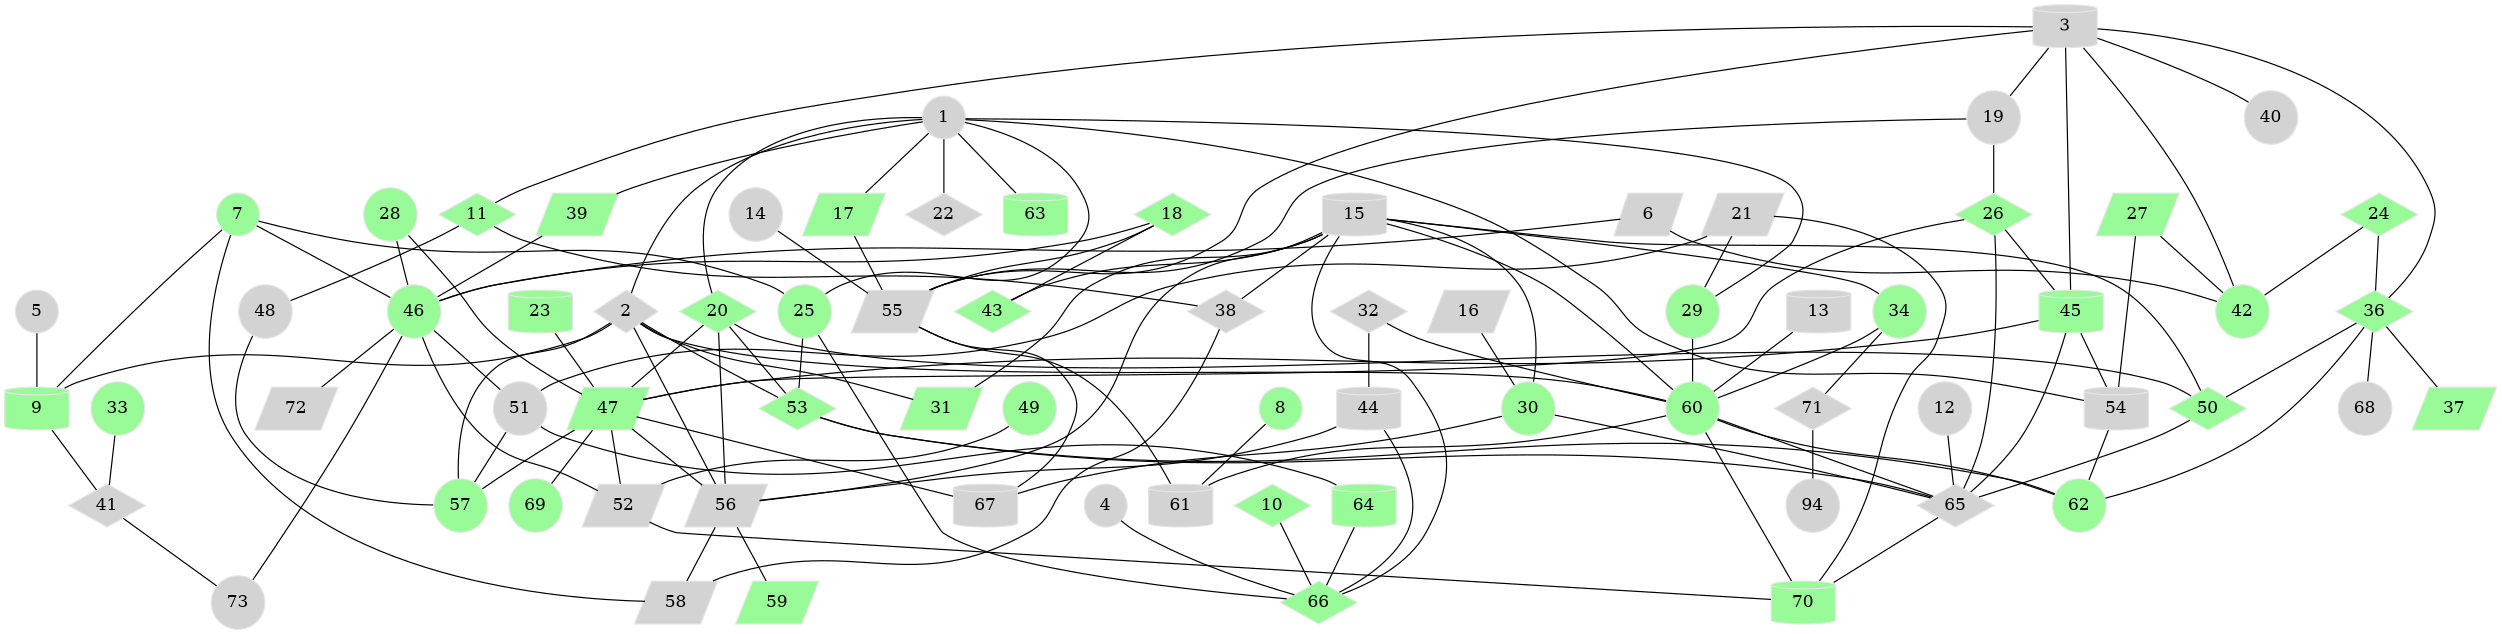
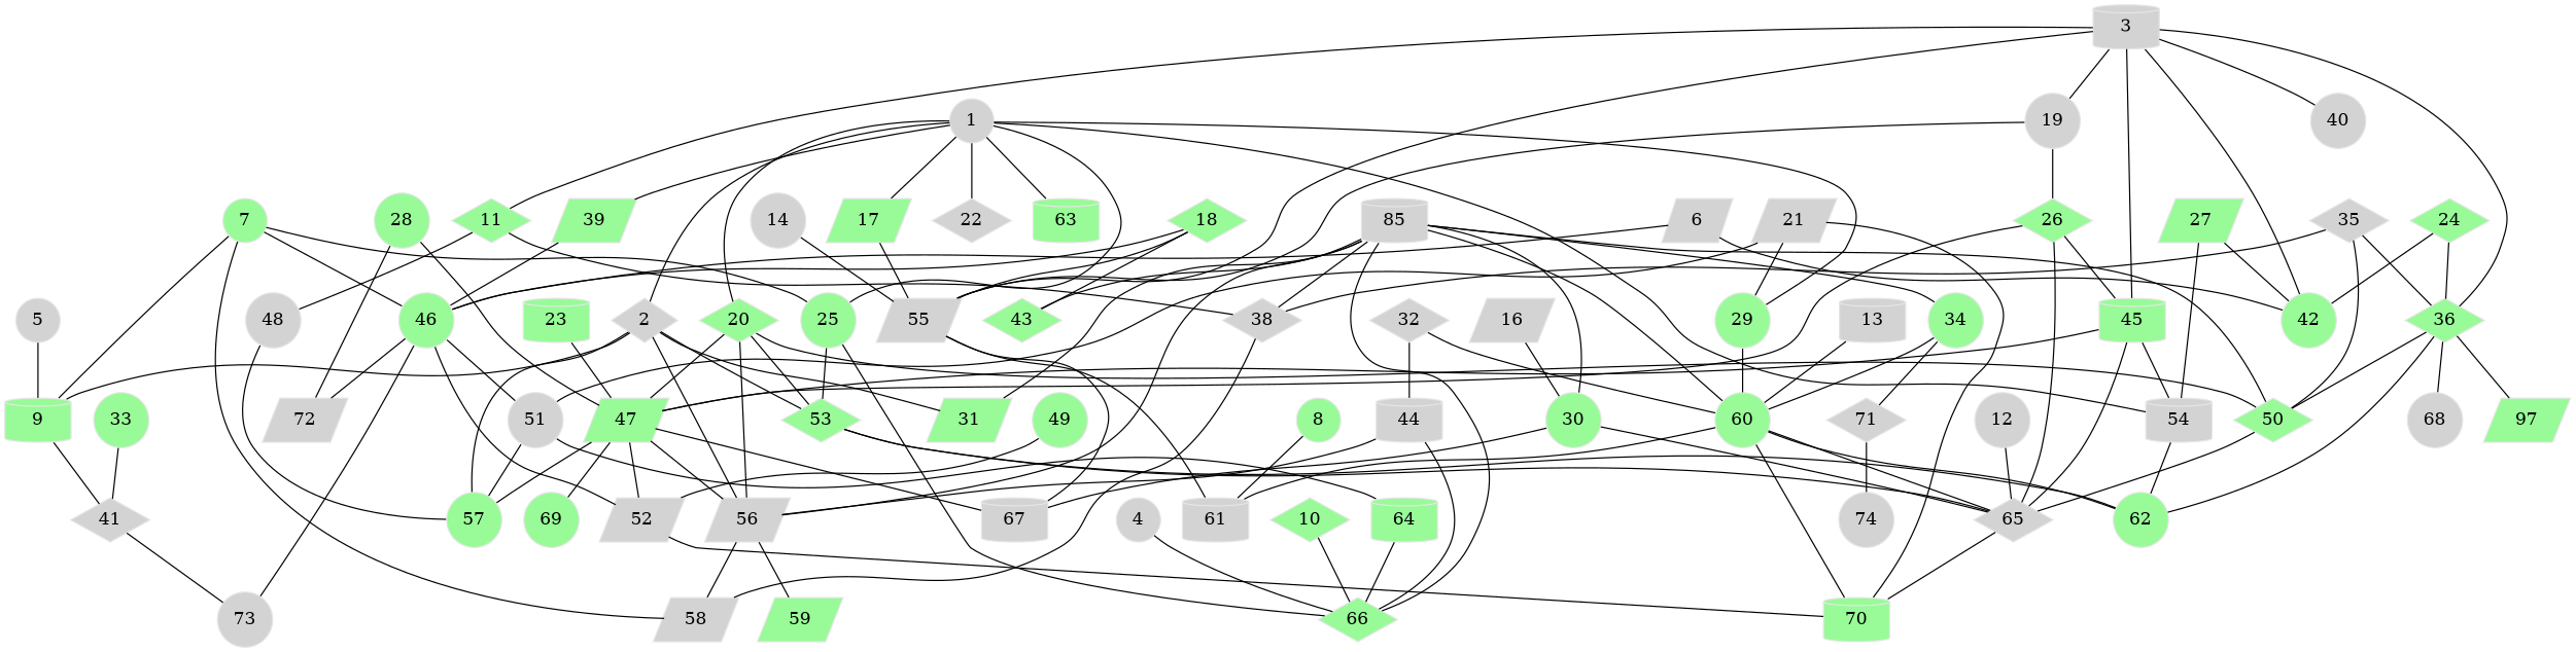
  graph {
    node [color=gray90 fillcolor=palegreen shape=circle style=filled]
    edge [weight=1.0]
    1 [fillcolor=lightgrey]
    2 [fillcolor=lightgrey shape=diamond]
    17 [shape=parallelogram]
    20 [shape=diamond]
    22 [fillcolor=lightgrey shape=diamond]
    25
    29
    39 [shape=parallelogram]
    54 [fillcolor=lightgrey shape=cylinder]
    63 [shape=cylinder]
    9 [shape=cylinder]
    31 [shape=parallelogram]
    53 [shape=diamond]
    56 [fillcolor=lightgrey shape=parallelogram]
    57
    60
    3 [fillcolor=lightgrey shape=cylinder]
    11 [shape=diamond]
    19 [fillcolor=lightgrey]
    36 [shape=diamond]
    40 [fillcolor=lightgrey]
    42
    45 [shape=cylinder]
    55 [fillcolor=lightgrey shape=parallelogram]
    50 [shape=diamond]
    47 [shape=parallelogram]
    66 [shape=diamond]
    46
    62
    41 [fillcolor=lightgrey shape=diamond]
    28
    65 [fillcolor=lightgrey shape=diamond]
    58 [fillcolor=lightgrey shape=parallelogram]
    59 [shape=parallelogram]
    61 [fillcolor=lightgrey shape=cylinder]
    70 [shape=cylinder]
    38 [fillcolor=lightgrey shape=diamond]
    48 [fillcolor=lightgrey]
    26 [shape=diamond]
-   37 [shape=parallelogram]
+   37 [shape=parallelogram label=97]
    68 [fillcolor=lightgrey]
    67 [fillcolor=lightgrey shape=cylinder]
    4 [fillcolor=lightgrey]
    5 [fillcolor=lightgrey]
    6 [fillcolor=lightgrey shape=parallelogram]
    51 [fillcolor=lightgrey]
    73 [fillcolor=lightgrey]
    52 [fillcolor=lightgrey shape=parallelogram]
    72 [fillcolor=lightgrey shape=parallelogram]
    7
    8
    10 [shape=diamond]
    12 [fillcolor=lightgrey]
    30
    13 [fillcolor=lightgrey shape=cylinder]
    14 [fillcolor=lightgrey]
-   15 [fillcolor=lightgrey shape=cylinder]
+   15 [fillcolor=lightgrey shape=cylinder label=85]
    34
    43 [shape=diamond]
    71 [fillcolor=lightgrey shape=diamond]
    16 [fillcolor=lightgrey shape=parallelogram]
    18 [shape=diamond]
    69
    21 [fillcolor=lightgrey shape=parallelogram]
    64 [shape=cylinder]
    23 [shape=cylinder]
    24 [shape=diamond]
    27 [shape=parallelogram]
    32 [fillcolor=lightgrey shape=diamond]
    44 [fillcolor=lightgrey shape=cylinder]
    33
-   74 [fillcolor=lightgrey label=94]
+   74 [fillcolor=lightgrey]
+   35 [fillcolor=lightgrey shape=diamond]
    49
    1 -- 2
    1 -- 17
    1 -- 20
    1 -- 22
    1 -- 25
    1 -- 29
    1 -- 39
    1 -- 54
    1 -- 63
    2 -- 9
    2 -- 31
    2 -- 53
    2 -- 56
    2 -- 57
-   2 -- 60
    17 -- 55
    20 -- 53
    20 -- 56
    20 -- 50
    20 -- 47
    25 -- 53
    25 -- 66
    29 -- 60
    39 -- 46
    54 -- 62
    9 -- 41
    53 -- 62
    53 -- 65
    56 -- 58
    56 -- 59
    60 -- 62
    60 -- 65
    60 -- 61 [weight=2.0]
    60 -- 70
    3 -- 11
    3 -- 19
    3 -- 36
    3 -- 40
    3 -- 42
    3 -- 45
    3 -- 55
    11 -- 38
    11 -- 48
    19 -- 55
    19 -- 26
    36 -- 50
    36 -- 62
    36 -- 37
    36 -- 68
    45 -- 54
    45 -- 47
    45 -- 65
    55 -- 61
    55 -- 67
    50 -- 65
    47 -- 56
    47 -- 57
    47 -- 67
    47 -- 52
    47 -- 69
    46 -- 51
    46 -- 73
    46 -- 52 [weight=2.0]
    46 -- 72
    41 -- 73
    28 -- 47
-   28 -- 46
+   28 -- 72
    65 -- 70
    38 -- 58
    48 -- 57
    26 -- 45
    26 -- 47
    26 -- 65
    4 -- 66
    5 -- 9
    6 -- 42
    6 -- 46
    51 -- 57
    51 -- 64
    52 -- 70
    7 -- 25
    7 -- 9
    7 -- 46
    7 -- 58
    8 -- 61
    10 -- 66
    12 -- 65
    30 -- 65
    30 -- 67
    13 -- 60
    14 -- 55
    15 -- 31
    15 -- 56
    15 -- 60
    15 -- 50
    15 -- 66
    15 -- 38
    15 -- 30
    15 -- 34
    15 -- 43
    34 -- 60
    34 -- 71
    71 -- 74
    16 -- 30
    18 -- 55
    18 -- 46
    18 -- 43
    21 -- 29
    21 -- 70
    21 -- 51
    64 -- 66
    23 -- 47
    24 -- 36
    24 -- 42
    27 -- 54
    27 -- 42
    32 -- 60
    32 -- 44
    44 -- 56
    44 -- 66
    33 -- 41
+   35 -- 36
+   35 -- 50
+   35 -- 38
    49 -- 52
  }
